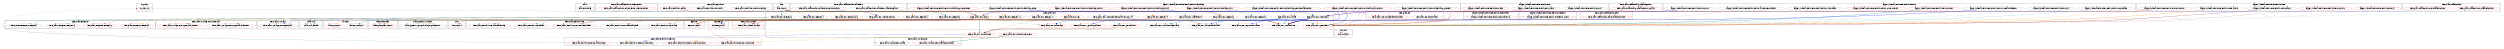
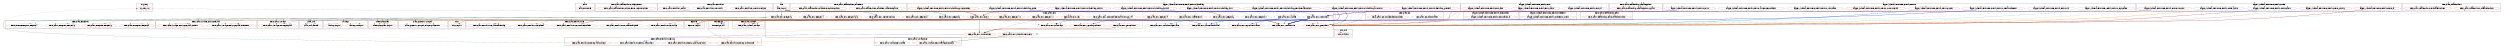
  digraph {
    node [color=red]
    edge [arrowhead=normal color=brown style=solid]
    "DBIx::Class::InflateColumn::DateTime::register_column" [color=brown]
    "DBIx::Class::InflateColumn::DateTime::_datetime_parser" [color=gray40]
    "DBIx::Class::Relationship::CascadeActions::update"
    "DBIx::Class::InflateColumn::Object::Enum::register_column"
    "DBIx::Class::ResultSet::_construct_object" [color=brown]
    "DBIx::Class::ResultSet::new_result" [color=gray40]
    "DBIx::Class::ResultSet::create"
    "Tapper::Schema::TestrunDB::Result::TestrunScheduling::host"
    "Tapper::Schema::TestrunDB::Result::TestrunScheduling::gen_schema_functions" [color=brown]
    "Tapper::Schema::TestrunDB::Result::TestrunScheduling::prioqueue_seq"
    "Tapper::Schema::TestrunDB::Result::TestrunScheduling::auto_rerun"
    "Tapper::Schema::TestrunDB::Result::TestrunScheduling::host_id"
    "Tapper::Schema::TestrunDB::Result::TestrunScheduling::queue_id" [color=brown]
    "Tapper::Schema::TestrunDB::Result::TestrunScheduling::queue" [color=gray40]
    "Tapper::Schema::TestrunDB::Result::TestrunScheduling::testrun"
    "List::Util::first" [color=brown]
    "Try::Tiny::try" [color=brown]
    "DBIx::Class::InflateColumn::set_inflated_column"
    "DBIx::Class::InflateColumn::_deflated_column"
    "DBIx::Class::Storage::TxnScopeGuard::DESTROY" [color=brown]
    "DBIx::Class::Storage::TxnScopeGuard::commit"
    "UNIVERSAL::isa"
    "namespace::clean::import"
    "DBIx::Class::Exception::BEGIN@9" [color=brown]
    "DBIx::Class::Exception::BEGIN@6"
    "DBIx::Class::Exception::BEGIN@3" [color=brown]
    n27 [color=gray40 label="DBIx::Queue::Exception::BEGIN@4"]
    "base::import" [color=brown]
    "DBIx::Class::Storage::txn_scope_guard" [color=brown]
    "Tapper::Schema::TestrunDB::Result::Host::free"
    "Tapper::Schema::TestrunDB::Result::Host::id" [color=gray40]
    "Tapper::Schema::TestrunDB::Result::Host::name" [color=brown]
    "DBIx::Class::ResultSourceProxy::primary_columns"
    "DBIx::Class::ResultSourceProxy::column_info"
    "DBIx::Class::ResultSourceProxy::has_column" [color=gray40]
    "DBIx::Class::ResultSourceProxy::add_columns"
    "Exporter::import" [color=brown]
    "Tapper::Schema::TestrunDB::Result::Testrun::rerun" [color=brown]
    "Tapper::Schema::TestrunDB::Result::Testrun::shortname" [color=gray40]
    "Tapper::Schema::TestrunDB::Result::Testrun::owner_user_id"
    "Tapper::Schema::TestrunDB::Result::Testrun::assign_preconditions" [color=gray40]
    "Tapper::Schema::TestrunDB::Result::Testrun::notes"
    "Tapper::Schema::TestrunDB::Result::Testrun::scenario_element" [color=gray40]
    "Tapper::Schema::TestrunDB::Result::Testrun::id" [color=gray40]
    "Tapper::Schema::TestrunDB::Result::Testrun::topic_name" [color=gray40]
    "DBIx::Class::PK::_storage_ident_condition"
    "DBIx::Class::PK::_ident_values" [color=gray40]
    "DBIx::Class::ResultSource::has_relationship" [color=brown]
    "DBIx::Class::ResultSource::schema" [color=brown]
    "DBIx::Class::ResultSource::_resolve_condition" [color=brown]
    "DBIx::Class::ResultSource::storage" [color=brown]
    "DBIx::Class::ResultSource::relationship_info" [color=gray40]
    "warnings::unimport" [color=brown]
    "warnings::import"
    "Tapper::Schema::TestrunDB::Result::Queue::name" [color=gray40]
    "Tapper::Schema::TestrunDB::Result::Queue::runcount" [color=brown]
    "Tapper::Schema::TestrunDB::Result::Queue::priority"
    "Tapper::Schema::TestrunDB::Result::Queue::id"
    "Tapper::Schema::TestrunDB::Result::Queue::active" [color=gray40]
    "Tapper::Schema::TestrunDB::Result::Precondition::id" [color=brown]
    "DBIx::Class::Schema::storage"
    "Scalar::Util::blessed" [color=gray40]
    "Tapper::Schema::TestrunDB::Result::QueueHost::queue" [color=brown]
    "DBIx::Class::Row::_is_column_numeric"
    "DBIx::Class::Row::BEGIN@3" [color=gray40]
    "DBIx::Class::Row::get_column"
    "DBIx::Class::Row::_track_storage_value" [color=gray40]
    "DBIx::Class::Row::new"
    "DBIx::Class::Row::BEGIN@10" [color=brown]
    "DBIx::Class::Row::inflate_result" [color=brown]
    "DBIx::Class::Row::in_storage"
    "DBIx::Class::Row::update" [color=brown]
    "DBIx::Class::Row::has_column_loaded" [color=gray40]
    "DBIx::Class::Row::result_source" [color=gray40]
    "DBIx::Class::Row::__ANON__[DBIx/Class/Row.pm:797]" [color=gray40]
    "DBIx::Class::Row::BEGIN@8" [color=gray40]
    "DBIx::Class::Row::insert"
    "DBIx::Class::Row::_eq_column_values" [color=brown]
    "DBIx::Class::Row::BEGIN@17" [color=gray40]
    "DBIx::Class::Row::BEGIN@4" [color=brown]
    "DBIx::Class::Row::BEGIN@24" [color=brown]
    "DBIx::Class::Row::BEGIN@343"
    "DBIx::Class::Row::get_columns"
    "DBIx::Class::Row::BEGIN@6"
    "DBIx::Class::Row::get_dirty_columns"
    "DBIx::Class::Row::store_column"
    "DBIx::Class::Row::BEGIN@9"
    "DBIx::Class::Row::register_column" [color=gray40]
    "DBIx::Class::Row::set_column" [color=gray40]
    "DBIx::Class::Row::BEGIN@11" [color=gray40]
    "strict::import" [color=brown]
    "Class::Accessor::Grouped::mk_group_accessors" [color=gray40]
    "main::RUNTIME" [color=brown]
    "DBIx::Class::Storage::DBI::is_datatype_numeric"
    "DBIx::Class::Storage::DBI::update" [color=gray40]
    "DBIx::Class::Relationship::Base::related_resultset"
    subgraph cluster_1 {
      label="DBIx::Class::InflateColumn::DateTime"
      "DBIx::Class::InflateColumn::DateTime::register_column"
      "DBIx::Class::InflateColumn::DateTime::_datetime_parser"
    }
    subgraph cluster_2 {
      label="DBIx::Class::Relationship::CascadeActions"
      "DBIx::Class::Relationship::CascadeActions::update"
    }
    subgraph cluster_3 {
      label="DBIx::Class::InflateColumn::Object::Enum"
      "DBIx::Class::InflateColumn::Object::Enum::register_column"
    }
    subgraph cluster_4 {
      label="DBIx::Class::ResultSet"
      "DBIx::Class::ResultSet::_construct_object"
      "DBIx::Class::ResultSet::new_result"
      "DBIx::Class::ResultSet::create"
    }
    subgraph cluster_5 {
      label="Tapper::Schema::TestrunDB::Result::TestrunScheduling"
      "Tapper::Schema::TestrunDB::Result::TestrunScheduling::host"
      "Tapper::Schema::TestrunDB::Result::TestrunScheduling::gen_schema_functions"
      "Tapper::Schema::TestrunDB::Result::TestrunScheduling::prioqueue_seq"
      "Tapper::Schema::TestrunDB::Result::TestrunScheduling::auto_rerun"
      "Tapper::Schema::TestrunDB::Result::TestrunScheduling::host_id"
      "Tapper::Schema::TestrunDB::Result::TestrunScheduling::queue_id"
      "Tapper::Schema::TestrunDB::Result::TestrunScheduling::queue"
      "Tapper::Schema::TestrunDB::Result::TestrunScheduling::testrun"
    }
    subgraph cluster_6 {
      label="List::Util"
      "List::Util::first"
    }
    subgraph cluster_7 {
      label="Try::Tiny"
      "Try::Tiny::try"
    }
    subgraph cluster_8 {
      label="DBIx::Class::InflateColumn"
      "DBIx::Class::InflateColumn::set_inflated_column"
      "DBIx::Class::InflateColumn::_deflated_column"
    }
    subgraph cluster_9 {
      label="DBIx::Class::Storage::TxnScopeGuard"
      "DBIx::Class::Storage::TxnScopeGuard::DESTROY"
      "DBIx::Class::Storage::TxnScopeGuard::commit"
    }
    subgraph cluster_10 {
      label=UNIVERSAL
      "UNIVERSAL::isa"
    }
    subgraph cluster_11 {
      label="namespace::clean"
      "namespace::clean::import"
    }
    subgraph cluster_12 {
      label="DBIx::Class::Exception"
      "DBIx::Class::Exception::BEGIN@9"
      "DBIx::Class::Exception::BEGIN@6"
      "DBIx::Class::Exception::BEGIN@3"
      n27
    }
    subgraph cluster_13 {
      label=base
      "base::import"
    }
    subgraph cluster_14 {
      label="DBIx::Class::Storage"
      "DBIx::Class::Storage::txn_scope_guard"
    }
    subgraph cluster_15 {
      label="Tapper::Schema::TestrunDB::Result::Host"
      "Tapper::Schema::TestrunDB::Result::Host::free"
      "Tapper::Schema::TestrunDB::Result::Host::id"
      "Tapper::Schema::TestrunDB::Result::Host::name"
    }
    subgraph cluster_16 {
      label="DBIx::Class::ResultSourceProxy"
      "DBIx::Class::ResultSourceProxy::primary_columns"
      "DBIx::Class::ResultSourceProxy::column_info"
      "DBIx::Class::ResultSourceProxy::has_column"
      "DBIx::Class::ResultSourceProxy::add_columns"
    }
    subgraph cluster_17 {
      label=Exporter
      "Exporter::import"
    }
    subgraph cluster_18 {
      label="Tapper::Schema::TestrunDB::Result::Testrun"
      "Tapper::Schema::TestrunDB::Result::Testrun::rerun"
      "Tapper::Schema::TestrunDB::Result::Testrun::shortname"
      "Tapper::Schema::TestrunDB::Result::Testrun::owner_user_id"
      "Tapper::Schema::TestrunDB::Result::Testrun::assign_preconditions"
      "Tapper::Schema::TestrunDB::Result::Testrun::notes"
      "Tapper::Schema::TestrunDB::Result::Testrun::scenario_element"
      "Tapper::Schema::TestrunDB::Result::Testrun::id"
      "Tapper::Schema::TestrunDB::Result::Testrun::topic_name"
    }
    subgraph cluster_19 {
      label="DBIx::Class::PK"
      "DBIx::Class::PK::_storage_ident_condition"
      "DBIx::Class::PK::_ident_values"
    }
    subgraph cluster_20 {
      label="DBIx::Class::ResultSource"
      "DBIx::Class::ResultSource::has_relationship"
      "DBIx::Class::ResultSource::schema"
      "DBIx::Class::ResultSource::_resolve_condition"
      "DBIx::Class::ResultSource::storage"
      "DBIx::Class::ResultSource::relationship_info"
    }
    subgraph cluster_21 {
      label=warnings
      "warnings::unimport"
      "warnings::import"
    }
    subgraph cluster_22 {
      label="Tapper::Schema::TestrunDB::Result::Queue"
      "Tapper::Schema::TestrunDB::Result::Queue::name"
      "Tapper::Schema::TestrunDB::Result::Queue::runcount"
      "Tapper::Schema::TestrunDB::Result::Queue::priority"
      "Tapper::Schema::TestrunDB::Result::Queue::id"
      "Tapper::Schema::TestrunDB::Result::Queue::active"
    }
    subgraph cluster_23 {
      label="Tapper::Schema::TestrunDB::Result::Precondition"
      "Tapper::Schema::TestrunDB::Result::Precondition::id"
    }
    subgraph cluster_24 {
      label="DBIx::Class::Schema"
      "DBIx::Class::Schema::storage"
    }
    subgraph cluster_25 {
      label="Scalar::Util"
      "Scalar::Util::blessed"
    }
    subgraph cluster_26 {
      label="Tapper::Schema::TestrunDB::Result::QueueHost"
      "Tapper::Schema::TestrunDB::Result::QueueHost::queue"
    }
    subgraph cluster_27 {
      label="DBIx::Class::Row"
      "DBIx::Class::Row::_is_column_numeric"
      "DBIx::Class::Row::BEGIN@3"
      "DBIx::Class::Row::get_column"
      "DBIx::Class::Row::_track_storage_value"
      "DBIx::Class::Row::new"
      "DBIx::Class::Row::BEGIN@10"
      "DBIx::Class::Row::inflate_result"
      "DBIx::Class::Row::in_storage"
      "DBIx::Class::Row::update"
      "DBIx::Class::Row::has_column_loaded"
      "DBIx::Class::Row::result_source"
      "DBIx::Class::Row::__ANON__[DBIx/Class/Row.pm:797]"
      "DBIx::Class::Row::BEGIN@8"
      "DBIx::Class::Row::insert"
      "DBIx::Class::Row::_eq_column_values"
      "DBIx::Class::Row::BEGIN@17"
      "DBIx::Class::Row::BEGIN@4"
      "DBIx::Class::Row::BEGIN@24"
      "DBIx::Class::Row::BEGIN@343"
      "DBIx::Class::Row::get_columns"
      "DBIx::Class::Row::BEGIN@6"
      "DBIx::Class::Row::get_dirty_columns"
      "DBIx::Class::Row::store_column"
      "DBIx::Class::Row::BEGIN@9"
      "DBIx::Class::Row::register_column"
      "DBIx::Class::Row::set_column"
      "DBIx::Class::Row::BEGIN@11"
    }
    subgraph cluster_28 {
      label="strict"
      "strict::import"
    }
    subgraph cluster_29 {
      label="Class::Accessor::Grouped"
      "Class::Accessor::Grouped::mk_group_accessors"
    }
    subgraph cluster_30 {
      label=main
      "main::RUNTIME"
    }
    subgraph cluster_31 {
      label="DBIx::Class::Storage::DBI"
      "DBIx::Class::Storage::DBI::is_datatype_numeric"
      "DBIx::Class::Storage::DBI::update"
    }
    subgraph cluster_32 {
      label="DBIx::Class::Relationship::Base"
      "DBIx::Class::Relationship::Base::related_resultset"
    }
    "DBIx::Class::InflateColumn::DateTime::register_column" -> "DBIx::Class::Row::register_column" [arrowhead=dot color=blue]
    "DBIx::Class::InflateColumn::DateTime::_datetime_parser" -> "DBIx::Class::Row::result_source" [arrowhead=box]
    "DBIx::Class::Relationship::CascadeActions::update" -> "DBIx::Class::Row::update" [arrowhead=dot style=dashed]
    "DBIx::Class::Relationship::CascadeActions::update" -> "DBIx::Class::Row::result_source" [arrowhead=dot]
    "DBIx::Class::InflateColumn::Object::Enum::register_column" -> "DBIx::Class::Row::register_column" [arrowhead=box style=dashed]
    "DBIx::Class::ResultSet::_construct_object" -> "DBIx::Class::Row::inflate_result" [color=teal]
    "DBIx::Class::ResultSet::new_result" -> "DBIx::Class::Row::new" [arrowhead=box]
    "DBIx::Class::ResultSet::create" -> "DBIx::Class::Row::insert" [style=bold]
    "Tapper::Schema::TestrunDB::Result::TestrunScheduling::host" -> "DBIx::Class::Row::result_source" [color=blue]
    "Tapper::Schema::TestrunDB::Result::TestrunScheduling::gen_schema_functions" -> "DBIx::Class::Row::result_source" [arrowhead=box color=darkorange style=dashed]
    "Tapper::Schema::TestrunDB::Result::TestrunScheduling::prioqueue_seq" -> "DBIx::Class::Row::set_column" [color=blue style=dashed]
    "Tapper::Schema::TestrunDB::Result::TestrunScheduling::auto_rerun" -> "DBIx::Class::Row::get_column" [arrowhead=dot color=blue style=dashed]
    "Tapper::Schema::TestrunDB::Result::TestrunScheduling::host_id" -> "DBIx::Class::Row::get_column" [arrowhead=box color=teal style=bold]
    "Tapper::Schema::TestrunDB::Result::TestrunScheduling::host_id" -> "DBIx::Class::Row::set_column" [arrowhead=dot color=teal style=dashed]
    "Tapper::Schema::TestrunDB::Result::TestrunScheduling::queue_id" -> "DBIx::Class::Row::get_column"
    "Tapper::Schema::TestrunDB::Result::TestrunScheduling::queue" -> "DBIx::Class::Row::result_source" [arrowhead=dot color=blue style=bold]
    "Tapper::Schema::TestrunDB::Result::TestrunScheduling::testrun" -> "DBIx::Class::Row::result_source" [style=dashed]
    "Try::Tiny::try" -> "DBIx::Class::Row::__ANON__[DBIx/Class/Row.pm:797]" [color=blue style=dashed]
    "DBIx::Class::InflateColumn::set_inflated_column" -> "DBIx::Class::Row::set_column" [arrowhead=box color=blue]
    "base::import" -> "DBIx::Class::Row::BEGIN@3" [arrowhead=dot color=teal style=bold]
    "base::import" -> "DBIx::Class::Row::BEGIN@10" [color=darkorange style=bold]
    "base::import" -> "DBIx::Class::Row::BEGIN@8" [arrowhead=dot color=teal style=bold]
    "base::import" -> "DBIx::Class::Row::BEGIN@17" [arrowhead=dot color=teal]
    "base::import" -> "DBIx::Class::Row::BEGIN@4" [arrowhead=dot color=blue style=dashed]
    "base::import" -> "DBIx::Class::Row::BEGIN@24" [arrowhead=box color=darkorange style=dashed]
    "base::import" -> "DBIx::Class::Row::BEGIN@343" [color=darkorange style=dashed]
    "base::import" -> "DBIx::Class::Row::BEGIN@6" [arrowhead=dot style=bold]
    "base::import" -> "DBIx::Class::Row::BEGIN@9" [arrowhead=box color=darkorange style=dashed]
    "base::import" -> "DBIx::Class::Row::BEGIN@11" [arrowhead=box style=dashed]
    "Tapper::Schema::TestrunDB::Result::Host::free" -> "DBIx::Class::Row::get_column" [arrowhead=box color=darkorange]
    "Tapper::Schema::TestrunDB::Result::Host::free" -> "DBIx::Class::Row::set_column" [color=blue style=dashed]
    "Tapper::Schema::TestrunDB::Result::Host::id" -> "DBIx::Class::Row::get_column" [style=dashed]
    "Tapper::Schema::TestrunDB::Result::Host::name" -> "DBIx::Class::Row::get_column" [arrowhead=box style=bold]
    "DBIx::Class::ResultSourceProxy::add_columns" -> "DBIx::Class::Row::register_column" [color=teal]
    "Tapper::Schema::TestrunDB::Result::Testrun::rerun" -> "DBIx::Class::Row::result_source" [color=darkorange style=dashed]
    "Tapper::Schema::TestrunDB::Result::Testrun::rerun" -> "DBIx::Class::Row::insert" [arrowhead=box color=blue style=bold]
    "Tapper::Schema::TestrunDB::Result::Testrun::shortname" -> "DBIx::Class::Row::get_column" [arrowhead=dot color=teal style=dashed]
    "Tapper::Schema::TestrunDB::Result::Testrun::owner_user_id" -> "DBIx::Class::Row::get_column" [arrowhead=dot color=darkorange style=dashed]
    "Tapper::Schema::TestrunDB::Result::Testrun::assign_preconditions" -> "DBIx::Class::Row::result_source" [arrowhead=box style=dashed]
    "Tapper::Schema::TestrunDB::Result::Testrun::assign_preconditions" -> "DBIx::Class::Row::insert" [arrowhead=box color=darkorange style=dashed]
    "Tapper::Schema::TestrunDB::Result::Testrun::notes" -> "DBIx::Class::Row::get_column" [color=teal style=bold]
    "Tapper::Schema::TestrunDB::Result::Testrun::scenario_element" -> "DBIx::Class::Row::result_source" [color=blue style=bold]
    "Tapper::Schema::TestrunDB::Result::Testrun::id" -> "DBIx::Class::Row::get_column" [arrowhead=dot color=teal style=dashed]
    "Tapper::Schema::TestrunDB::Result::Testrun::topic_name" -> "DBIx::Class::Row::get_column" [arrowhead=box color=teal]
    "DBIx::Class::PK::_ident_values" -> "DBIx::Class::Row::get_column" [color=blue style=dashed]
    "DBIx::Class::ResultSource::_resolve_condition" -> "DBIx::Class::Row::get_column" [arrowhead=dot color=teal]
    "DBIx::Class::ResultSource::_resolve_condition" -> "DBIx::Class::Row::has_column_loaded" [arrowhead=box style=bold]
    "Tapper::Schema::TestrunDB::Result::Queue::name" -> "DBIx::Class::Row::get_column" [style=bold]
    "Tapper::Schema::TestrunDB::Result::Queue::runcount" -> "DBIx::Class::Row::get_column" [arrowhead=dot color=darkorange]
    "Tapper::Schema::TestrunDB::Result::Queue::runcount" -> "DBIx::Class::Row::set_column" [arrowhead=box style=bold]
    "Tapper::Schema::TestrunDB::Result::Queue::priority" -> "DBIx::Class::Row::get_column"
-   "Tapper::Schema::TestrunDB::Result::Queue::id" -> "DBIx::Class::Row::get_column" [style=dashed]
+   "Tapper::Schema::TestrunDB::Result::Queue::id" -> "DBIx::Class::Row::get_column" [style=bold]
    "Tapper::Schema::TestrunDB::Result::Queue::active" -> "DBIx::Class::Row::get_column" [arrowhead=dot color=darkorange style=bold]
    "Tapper::Schema::TestrunDB::Result::Precondition::id" -> "DBIx::Class::Row::get_column" [color=darkorange]
    "Tapper::Schema::TestrunDB::Result::QueueHost::queue" -> "DBIx::Class::Row::result_source" [arrowhead=box color=blue style=bold]
    "DBIx::Class::Row::_is_column_numeric" -> "Try::Tiny::try" [arrowhead=box style=dashed]
    "DBIx::Class::Row::_is_column_numeric" -> "DBIx::Class::ResultSourceProxy::column_info" [arrowhead=dot color=darkorange]
    "DBIx::Class::Row::_is_column_numeric" -> "DBIx::Class::Storage::DBI::is_datatype_numeric" [color=teal style=bold]
    "DBIx::Class::Row::BEGIN@3" -> "strict::import" [arrowhead=box style=bold]
    "DBIx::Class::Row::_track_storage_value" -> "List::Util::first" [arrowhead=box]
    "DBIx::Class::Row::_track_storage_value" -> "DBIx::Class::ResultSourceProxy::primary_columns" [arrowhead=box color=darkorange]
    "DBIx::Class::Row::new" -> "DBIx::Class::ResultSourceProxy::column_info" [arrowhead=dot]
    "DBIx::Class::Row::new" -> "DBIx::Class::ResultSourceProxy::has_column" [arrowhead=dot color=darkorange style=dashed]
    "DBIx::Class::Row::new" -> "DBIx::Class::ResultSource::relationship_info" [arrowhead=dot]
    "DBIx::Class::Row::new" -> "DBIx::Class::Row::result_source" [color=darkorange style=bold]
    "DBIx::Class::Row::new" -> "DBIx::Class::Row::store_column"
    "DBIx::Class::Row::BEGIN@10" -> "Exporter::import" [arrowhead=box color=teal]
    "DBIx::Class::Row::inflate_result" -> "UNIVERSAL::isa" [color=teal style=dashed]
    "DBIx::Class::Row::inflate_result" -> "DBIx::Class::Row::in_storage" [arrowhead=box color=teal style=dashed]
    "DBIx::Class::Row::update" -> "DBIx::Class::PK::_storage_ident_condition" [arrowhead=box style=dashed]
    "DBIx::Class::Row::update" -> "DBIx::Class::ResultSource::storage" [arrowhead=box color=teal]
    "DBIx::Class::Row::update" -> "DBIx::Class::Row::in_storage" [arrowhead=dot color=teal style=dashed]
    "DBIx::Class::Row::update" -> "DBIx::Class::Row::result_source" [color=teal style=bold]
    "DBIx::Class::Row::update" -> "DBIx::Class::Row::get_dirty_columns" [color=blue style=bold]
    "DBIx::Class::Row::update" -> "DBIx::Class::Storage::DBI::update" [arrowhead=dot color=darkorange style=dashed]
    "DBIx::Class::Row::__ANON__[DBIx/Class/Row.pm:797]" -> "DBIx::Class::ResultSource::schema" [arrowhead=box color=teal]
    "DBIx::Class::Row::__ANON__[DBIx/Class/Row.pm:797]" -> "DBIx::Class::Schema::storage" [style=bold]
    "DBIx::Class::Row::__ANON__[DBIx/Class/Row.pm:797]" -> "DBIx::Class::Row::result_source" [arrowhead=box style=bold]
    "DBIx::Class::Row::BEGIN@8" -> "DBIx::Class::Exception::BEGIN@9" [arrowhead=box color=darkorange]
    "DBIx::Class::Row::BEGIN@8" -> "DBIx::Class::Exception::BEGIN@6"
    "DBIx::Class::Row::BEGIN@8" -> "DBIx::Class::Exception::BEGIN@3" [color=teal]
    "DBIx::Class::Row::BEGIN@8" -> n27 [color=teal]
    "DBIx::Class::Row::insert" -> "DBIx::Class::Storage::TxnScopeGuard::DESTROY" [arrowhead=box style=dashed]
    "DBIx::Class::Row::insert" -> "DBIx::Class::Storage::TxnScopeGuard::commit" [style=dashed]
    "DBIx::Class::Row::insert" -> "UNIVERSAL::isa" [arrowhead=dot color=blue]
    "DBIx::Class::Row::insert" -> "DBIx::Class::Storage::txn_scope_guard" [color=blue]
    "DBIx::Class::Row::insert" -> "DBIx::Class::ResultSource::has_relationship" [arrowhead=dot style=dashed]
    "DBIx::Class::Row::insert" -> "DBIx::Class::ResultSource::storage" [color=darkorange]
    "DBIx::Class::Row::insert" -> "Scalar::Util::blessed" [color=teal style=dashed]
    "DBIx::Class::Row::insert" -> "DBIx::Class::Row::in_storage" [color=teal style=dashed]
    "DBIx::Class::Row::insert" -> "DBIx::Class::Row::result_source" [arrowhead=box]
    "DBIx::Class::Row::insert" -> "DBIx::Class::Row::get_columns" [arrowhead=dot color=teal]
    "DBIx::Class::Row::insert" -> "DBIx::Class::Row::store_column" [arrowhead=box color=teal style=bold]
+   "DBIx::Class::Row::_eq_column_values" -> "DBIx::Class::Row::_is_column_numeric" [arrowhead=box color=teal style=dashed]
    "DBIx::Class::Row::BEGIN@4" -> "warnings::import" [color=darkorange]
    "DBIx::Class::Row::BEGIN@24" -> "namespace::clean::import" [arrowhead=dot color=darkorange]
-   "DBIx::Class::Row::BEGIN@343" -> "warnings::unimport" [arrowhead=box color=teal style=bold]
+   "DBIx::Class::Row::BEGIN@343" -> "warnings::unimport" [arrowhead=box color=teal style=dashed]
    "DBIx::Class::Row::get_columns" -> "DBIx::Class::InflateColumn::_deflated_column" [color=teal style=dashed]
    "DBIx::Class::Row::get_columns" -> "DBIx::Class::Row::store_column" [arrowhead=box style=bold]
    "DBIx::Class::Row::BEGIN@6" -> "base::import" [arrowhead=dot color=teal style=dashed]
    "DBIx::Class::Row::store_column" -> "DBIx::Class::ResultSourceProxy::has_column" [color=blue]
    "DBIx::Class::Row::BEGIN@9" -> "Exporter::import" [arrowhead=dot style=bold]
    "DBIx::Class::Row::register_column" -> "Class::Accessor::Grouped::mk_group_accessors" [color=darkorange style=dashed]
    "DBIx::Class::Row::set_column" -> "DBIx::Class::Row::get_column" [color=darkorange style=bold]
    "DBIx::Class::Row::set_column" -> "DBIx::Class::Row::_track_storage_value" [color=teal style=bold]
    "DBIx::Class::Row::set_column" -> "DBIx::Class::Row::in_storage" [arrowhead=box color=blue]
    "DBIx::Class::Row::set_column" -> "DBIx::Class::Row::has_column_loaded" [arrowhead=box color=blue style=bold]
    "DBIx::Class::Row::set_column" -> "DBIx::Class::Row::result_source" [arrowhead=dot color=darkorange style=dashed]
    "DBIx::Class::Row::set_column" -> "DBIx::Class::Row::_eq_column_values" [color=blue style=bold]
    "DBIx::Class::Row::set_column" -> "DBIx::Class::Row::store_column" [arrowhead=box color=teal]
    "DBIx::Class::Row::BEGIN@11" -> "Exporter::import" [arrowhead=dot color=darkorange style=bold]
    "main::RUNTIME" -> "DBIx::Class::Row::insert" [color=teal]
    "DBIx::Class::Relationship::Base::related_resultset" -> "DBIx::Class::Row::result_source" [arrowhead=dot color=darkorange]
  }
